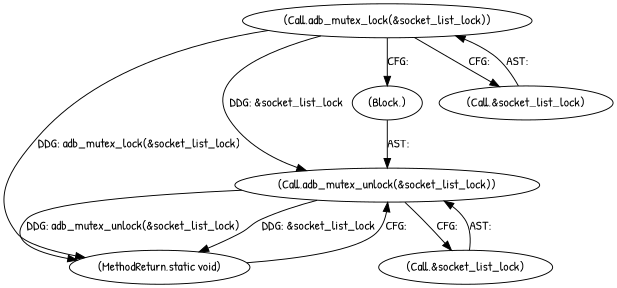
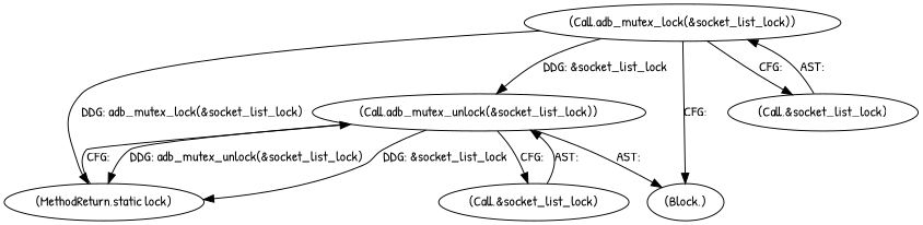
  digraph {
    fontname="Patrick Hand"
    node [fontname="Patrick Hand"]
    edge [fontname="Patrick Hand"]
    n1 [label="(Call,adb_mutex_lock(&socket_list_lock))"]
    n2 [label="(Call,adb_mutex_unlock(&socket_list_lock))"]
    n3 [label="(Call,&socket_list_lock)"]
-   n4 [label="(MethodReturn,static void)"]
+   n4 [label="(MethodReturn,static lock)"]
    n5 [label="(Block,)"]
    n6 [label="(Call,&socket_list_lock)"]
    n1 -> n2 [label="DDG: &socket_list_lock"]
    n1 -> n3 [label="CFG: "]
    n1 -> n4 [label="DDG: adb_mutex_lock(&socket_list_lock)"]
    n1 -> n5 [label="CFG: "]
    n2 -> n4 [label="DDG: adb_mutex_unlock(&socket_list_lock)"]
    n2 -> n4 [label="DDG: &socket_list_lock"]
-   n5 -> n2 [label="AST: "]
+   n2 -> n5 [label="AST: "]
    n2 -> n6 [label="CFG: "]
    n3 -> n1 [label="AST: "]
    n4 -> n2 [label="CFG: "]
    n6 -> n2 [label="AST: "]
  }
